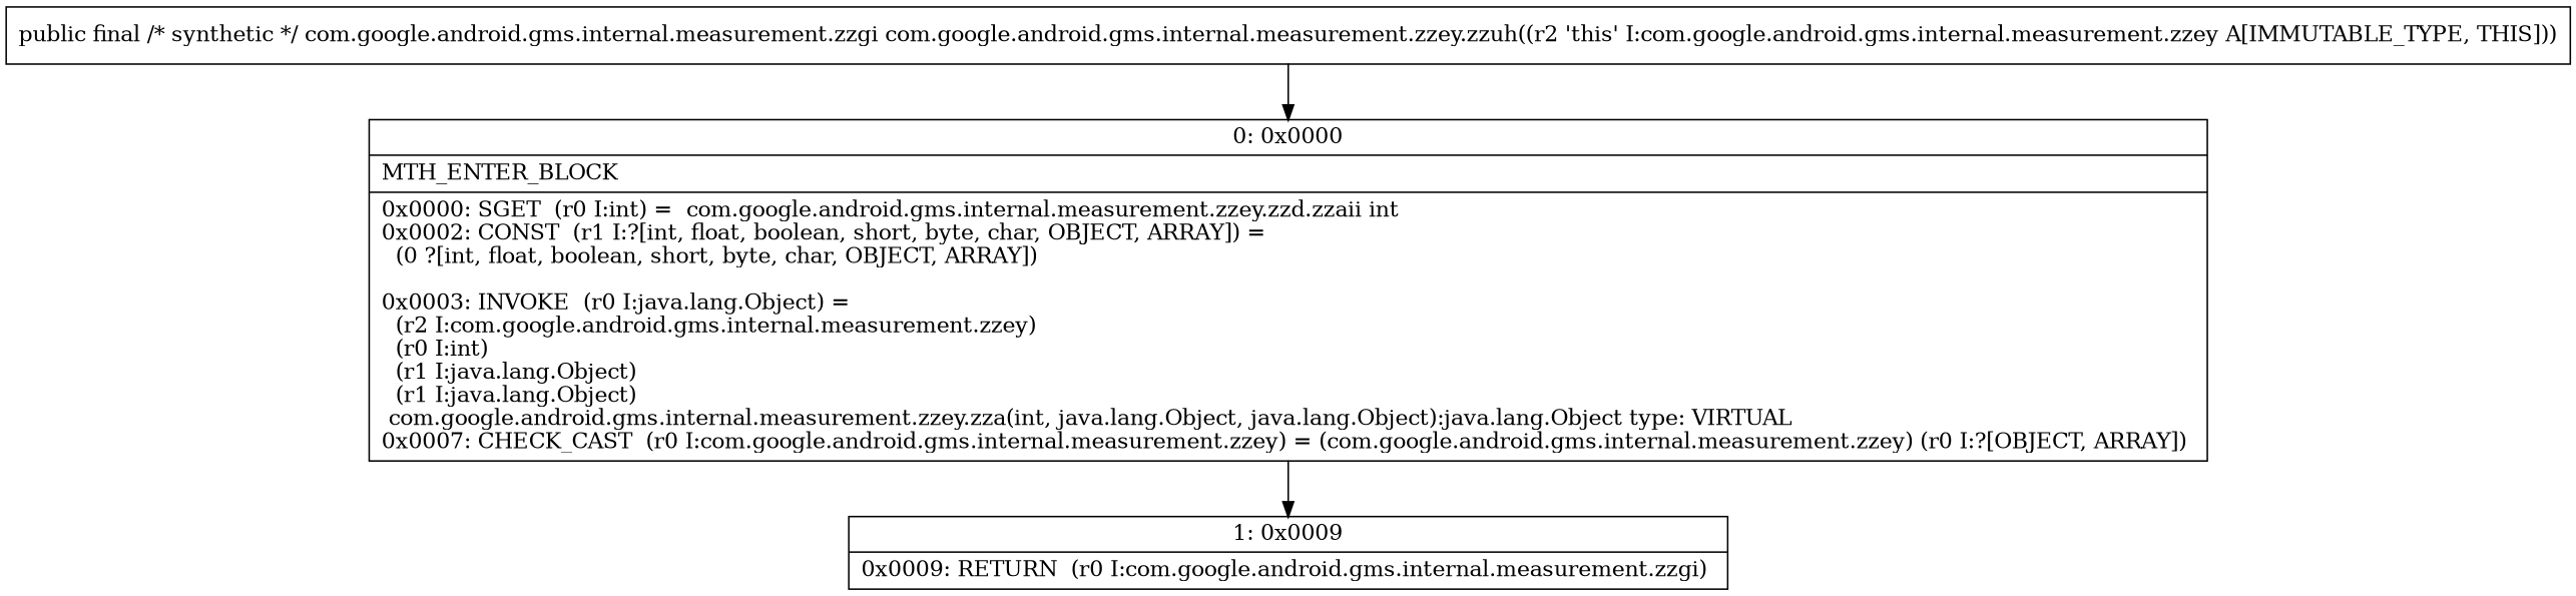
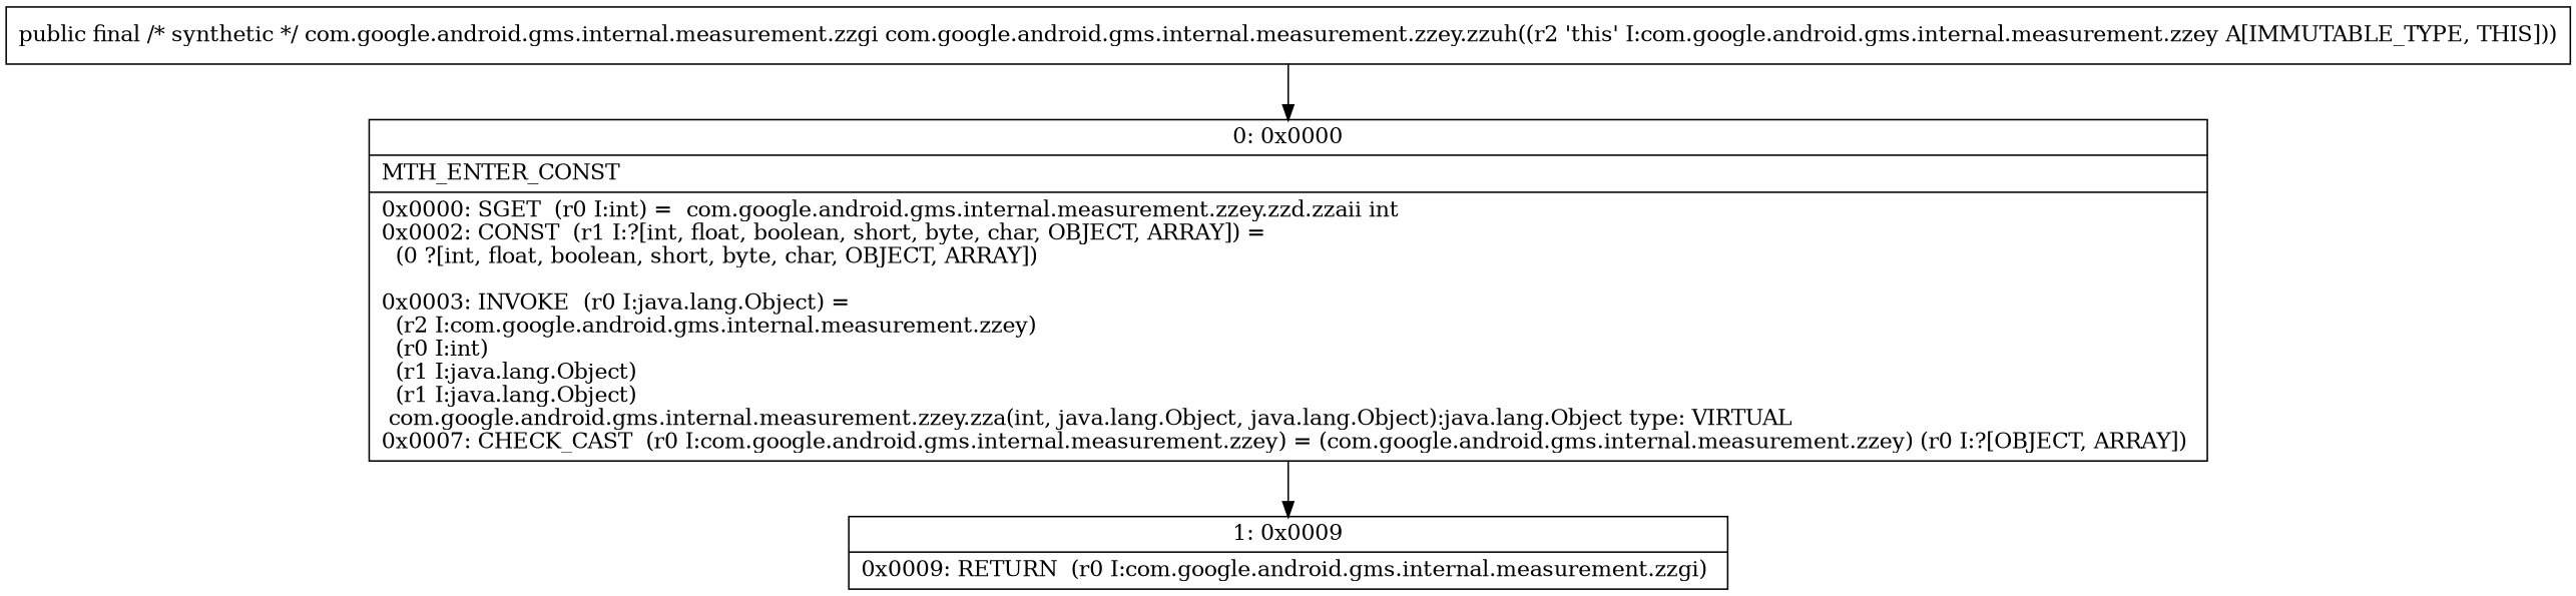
  digraph {
    node [shape=record]
-   n1 [label="{0\:\ 0x0000|MTH_ENTER_BLOCK\l|0x0000: SGET  (r0 I:int) =  com.google.android.gms.internal.measurement.zzey.zzd.zzaii int \l0x0002: CONST  (r1 I:?[int, float, boolean, short, byte, char, OBJECT, ARRAY]) = \l  (0 ?[int, float, boolean, short, byte, char, OBJECT, ARRAY])\l \l0x0003: INVOKE  (r0 I:java.lang.Object) = \l  (r2 I:com.google.android.gms.internal.measurement.zzey)\l  (r0 I:int)\l  (r1 I:java.lang.Object)\l  (r1 I:java.lang.Object)\l com.google.android.gms.internal.measurement.zzey.zza(int, java.lang.Object, java.lang.Object):java.lang.Object type: VIRTUAL \l0x0007: CHECK_CAST  (r0 I:com.google.android.gms.internal.measurement.zzey) = (com.google.android.gms.internal.measurement.zzey) (r0 I:?[OBJECT, ARRAY]) \l}"]
+   n1 [label="{0\:\ 0x0000|MTH_ENTER_CONST\l|0x0000: SGET  (r0 I:int) =  com.google.android.gms.internal.measurement.zzey.zzd.zzaii int \l0x0002: CONST  (r1 I:?[int, float, boolean, short, byte, char, OBJECT, ARRAY]) = \l  (0 ?[int, float, boolean, short, byte, char, OBJECT, ARRAY])\l \l0x0003: INVOKE  (r0 I:java.lang.Object) = \l  (r2 I:com.google.android.gms.internal.measurement.zzey)\l  (r0 I:int)\l  (r1 I:java.lang.Object)\l  (r1 I:java.lang.Object)\l com.google.android.gms.internal.measurement.zzey.zza(int, java.lang.Object, java.lang.Object):java.lang.Object type: VIRTUAL \l0x0007: CHECK_CAST  (r0 I:com.google.android.gms.internal.measurement.zzey) = (com.google.android.gms.internal.measurement.zzey) (r0 I:?[OBJECT, ARRAY]) \l}"]
    n2 [label="{1\:\ 0x0009|0x0009: RETURN  (r0 I:com.google.android.gms.internal.measurement.zzgi) \l}"]
    n3 [label="{public final \/* synthetic *\/ com.google.android.gms.internal.measurement.zzgi com.google.android.gms.internal.measurement.zzey.zzuh((r2 'this' I:com.google.android.gms.internal.measurement.zzey A[IMMUTABLE_TYPE, THIS])) }"]
    n1 -> n2
    n3 -> n1
  }
